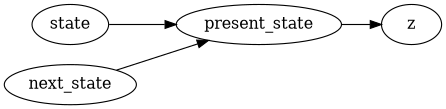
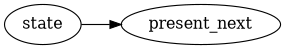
  strict digraph {
    rankdir=LR
    edge [weight=1.0]
    n1 [label=state]
-   present_state
-   z
-   next_state
+   present_state [label=present_next]
    n1 -> present_state [weight=2.0]
-   present_state -> z
-   next_state -> present_state
  }
